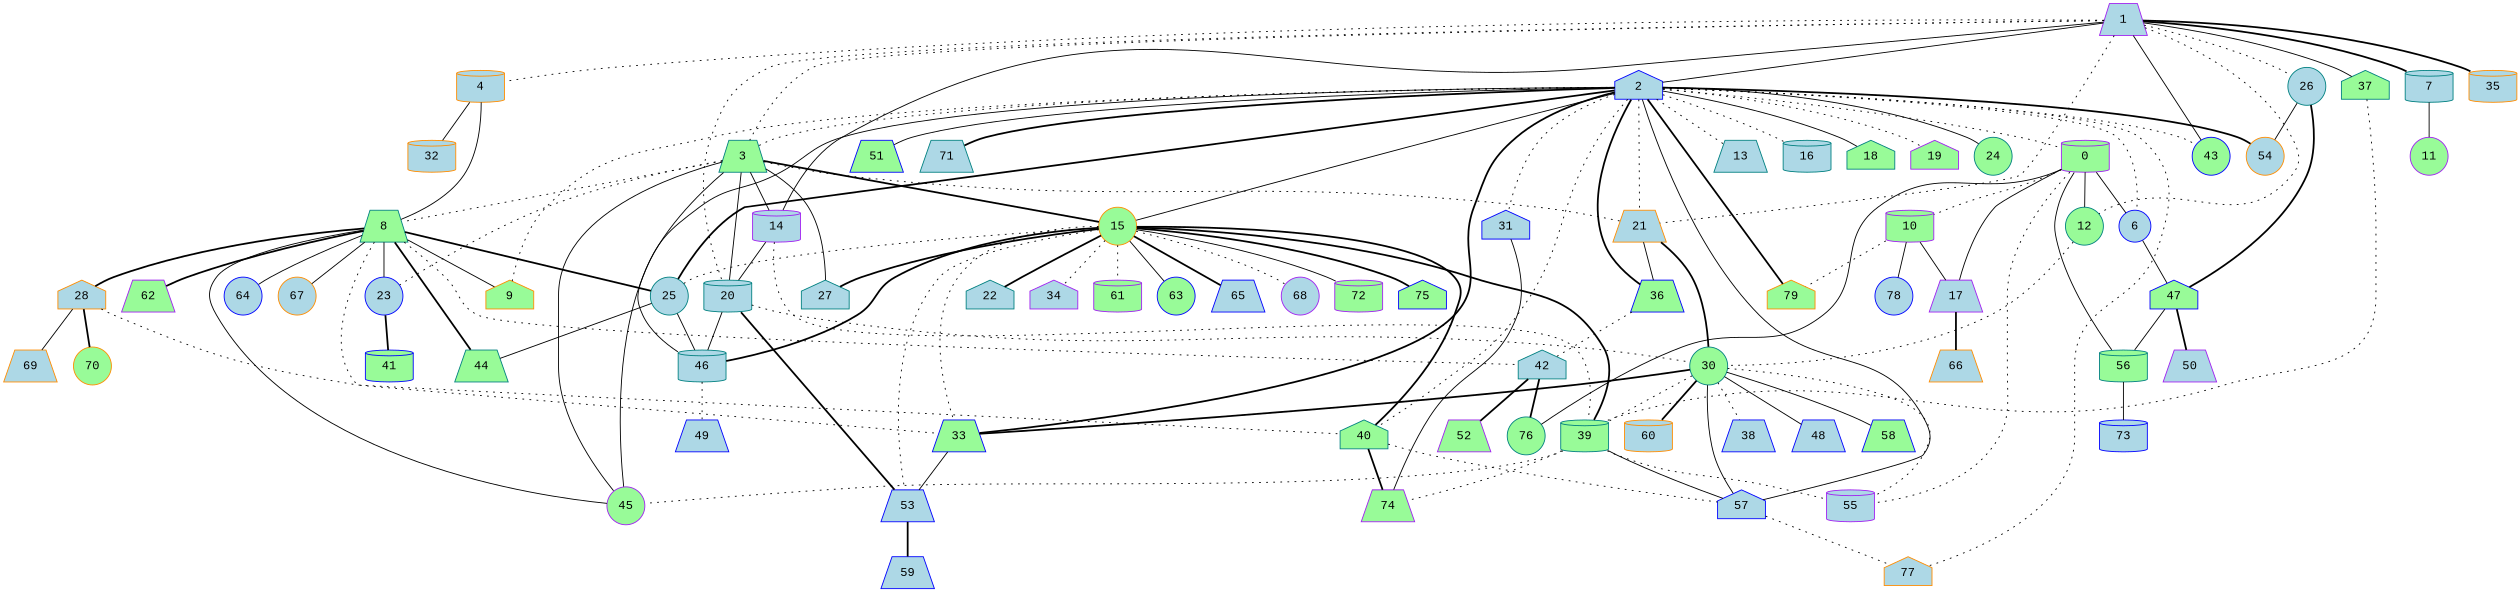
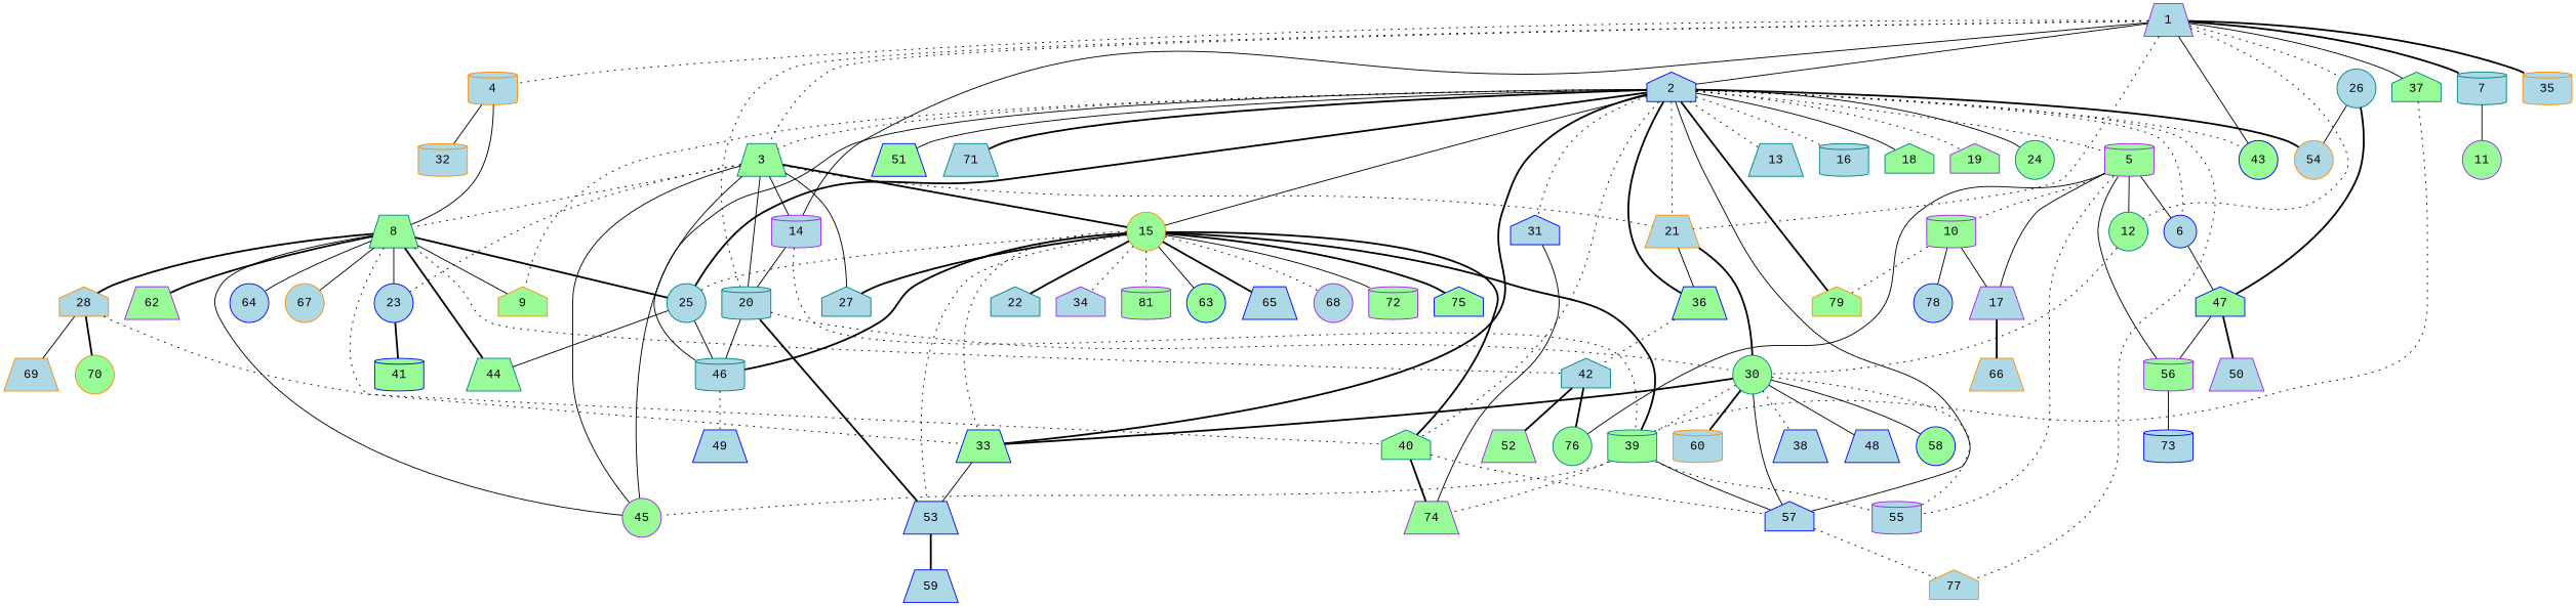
  graph {
    fontname="Liberation Mono"
    node [color=blue fillcolor=lightblue fontname="Liberation Mono" shape=trapezium style=filled]
    edge [fontname="Liberation Mono" style=solid weight=1.0]
    1 [color=purple]
    2 [shape=house]
    3 [color=teal fillcolor=palegreen]
    4 [color=darkorange shape=cylinder]
    7 [color=teal shape=cylinder]
    12 [color=teal fillcolor=palegreen shape=circle]
    14 [color=purple shape=cylinder]
    20 [color=teal shape=cylinder]
    21 [color=darkorange]
    26 [color=teal shape=circle]
    35 [color=darkorange shape=cylinder]
    37 [color=teal fillcolor=palegreen shape=house]
    43 [fillcolor=palegreen shape=circle]
-   5 [color=purple fillcolor=palegreen shape=cylinder label=0]
+   5 [color=purple fillcolor=palegreen shape=cylinder]
    6 [shape=circle]
    9 [color=darkorange fillcolor=palegreen shape=house]
    13 [color=teal]
    15 [color=darkorange fillcolor=palegreen shape=circle]
    16 [color=teal shape=cylinder]
    18 [color=teal fillcolor=palegreen shape=house]
    19 [color=purple fillcolor=palegreen shape=house]
    24 [color=teal fillcolor=palegreen shape=circle]
    25 [color=teal shape=circle]
    31 [shape=house]
    33 [fillcolor=palegreen]
    36 [fillcolor=palegreen]
    40 [color=teal fillcolor=palegreen shape=house]
    45 [color=purple fillcolor=palegreen shape=circle]
    51 [fillcolor=palegreen]
    54 [color=darkorange shape=circle]
    57 [shape=house]
    71 [color=teal]
    77 [color=darkorange shape=house]
    79 [color=darkorange fillcolor=palegreen shape=house]
    8 [color=teal fillcolor=palegreen]
    23 [shape=circle]
    27 [color=teal shape=house]
    46 [color=teal shape=cylinder]
    32 [color=darkorange shape=cylinder]
    11 [color=purple fillcolor=palegreen shape=circle]
    30 [color=teal fillcolor=palegreen shape=circle]
    39 [color=teal fillcolor=palegreen shape=cylinder]
    53
    47 [fillcolor=palegreen shape=house]
    10 [color=purple fillcolor=palegreen shape=cylinder]
    17 [color=purple]
    55 [color=purple shape=cylinder]
-   56 [color=teal fillcolor=palegreen shape=cylinder]
+   56 [color=purple fillcolor=palegreen shape=cylinder]
    76 [color=teal fillcolor=palegreen shape=circle]
    22 [color=teal shape=house]
    34 [color=purple shape=house]
-   61 [color=purple fillcolor=palegreen shape=cylinder]
+   61 [color=purple fillcolor=palegreen shape=cylinder label=81]
    63 [fillcolor=palegreen shape=circle]
    65
    68 [color=purple shape=circle]
    72 [color=purple fillcolor=palegreen shape=cylinder]
    75 [fillcolor=palegreen shape=house]
    44 [color=teal fillcolor=palegreen]
    74 [color=purple fillcolor=palegreen]
    42 [color=teal shape=house]
    28 [color=darkorange shape=house]
    62 [color=purple fillcolor=palegreen]
    64 [shape=circle]
    67 [color=darkorange shape=circle]
    41 [fillcolor=palegreen shape=cylinder]
    49
    78 [shape=circle]
    66 [color=darkorange]
    73 [shape=cylinder]
    50 [color=purple]
    69 [color=darkorange]
    70 [color=darkorange fillcolor=palegreen shape=circle]
    52 [color=purple fillcolor=palegreen]
    38
    48
-   58 [fillcolor=palegreen]
+   58 [fillcolor=palegreen shape=circle]
    60 [color=darkorange shape=cylinder]
    59
    1 -- 2
    1 -- 3 [style=dotted]
    1 -- 4 [style=dotted]
    1 -- 7 [style=bold]
    1 -- 12 [style=dotted]
    1 -- 14
    1 -- 20 [style=dotted]
    1 -- 21 [style=dotted]
    1 -- 26 [style=dotted]
    1 -- 35 [style=bold]
    1 -- 37
    1 -- 43
    2 -- 3 [style=dotted]
    2 -- 21 [style=dotted]
    2 -- 43 [style=dotted]
    2 -- 5 [style=dotted]
    2 -- 6 [style=dotted]
    2 -- 9 [style=dotted]
    2 -- 13 [style=dotted]
    2 -- 15
    2 -- 16 [style=dotted]
    2 -- 18
    2 -- 19 [style=dotted]
    2 -- 24
    2 -- 25 [style=bold]
    2 -- 31 [style=dotted]
    2 -- 33 [style=bold]
    2 -- 36 [style=bold weight=2.0]
    2 -- 40 [style=dotted]
    2 -- 45 [weight=2.0]
    2 -- 51
    2 -- 54 [style=bold]
    2 -- 57 [weight=2.0]
    2 -- 71 [style=bold]
    2 -- 77 [style=dotted]
    2 -- 79 [style=bold]
    3 -- 14
    3 -- 20
    3 -- 21 [style=dotted weight=7.0]
    3 -- 15 [style=bold]
    3 -- 45
    3 -- 8 [style=dotted]
    3 -- 23 [style=dotted]
    3 -- 27
    3 -- 46
    4 -- 8
    4 -- 32
    7 -- 11
    12 -- 30 [style=dotted]
    14 -- 20 [weight=4.0]
    14 -- 39 [style=dotted]
    20 -- 46
    20 -- 30 [style=dotted]
    20 -- 53 [style=bold]
    21 -- 36
    21 -- 30 [style=bold]
    26 -- 54
    26 -- 47 [style=bold]
    37 -- 39 [style=dotted]
    5 -- 12
    5 -- 6
    5 -- 10 [style=dotted]
    5 -- 17
    5 -- 55 [style=dotted]
    5 -- 56
    5 -- 76
    6 -- 47
    15 -- 25 [style=dotted]
    15 -- 33 [style=dotted]
    15 -- 40 [style=bold]
    15 -- 27 [style=bold]
    15 -- 46 [style=bold]
    15 -- 39 [style=bold]
    15 -- 53 [style=dotted]
    15 -- 22 [style=bold]
    15 -- 34 [style=dotted]
    15 -- 61 [style=dotted]
    15 -- 63
    15 -- 65 [style=bold]
    15 -- 68 [style=dotted]
    15 -- 72
    15 -- 75 [style=bold]
    25 -- 46
    25 -- 44
    31 -- 74
    33 -- 53
    36 -- 42 [style=dotted]
    40 -- 57 [style=dotted]
    40 -- 74 [style=bold weight=2.0]
    57 -- 77 [style=dotted]
    8 -- 9
    8 -- 25 [style=bold]
    8 -- 33 [style=dotted]
    8 -- 45
    8 -- 23
    8 -- 44 [style=bold]
    8 -- 42 [style=dotted]
    8 -- 28 [style=bold]
    8 -- 62 [style=bold]
    8 -- 64
    8 -- 67
    23 -- 41 [style=bold]
    46 -- 49 [style=dotted]
    30 -- 33 [style=bold]
    30 -- 57
    30 -- 39 [style=dotted]
    30 -- 55 [style=dotted]
    30 -- 38 [style=dotted]
    30 -- 48
    30 -- 58
    30 -- 60 [style=bold]
    39 -- 45 [style=dotted]
    39 -- 57
    39 -- 55 [style=dotted weight=2.0]
    39 -- 74 [style=dotted]
    53 -- 59 [style=bold]
    47 -- 56
    47 -- 50 [style=bold]
    10 -- 79 [style=dotted]
    10 -- 17
    10 -- 78
    17 -- 66 [style=bold]
    56 -- 73
    42 -- 76 [style=bold]
    42 -- 52 [style=bold]
    28 -- 40 [style=dotted]
    28 -- 69
    28 -- 70 [style=bold]
  }
